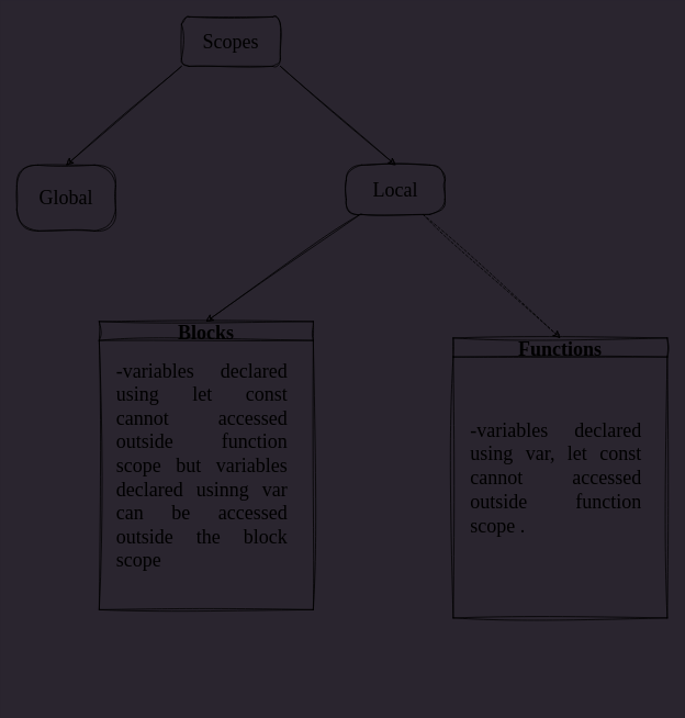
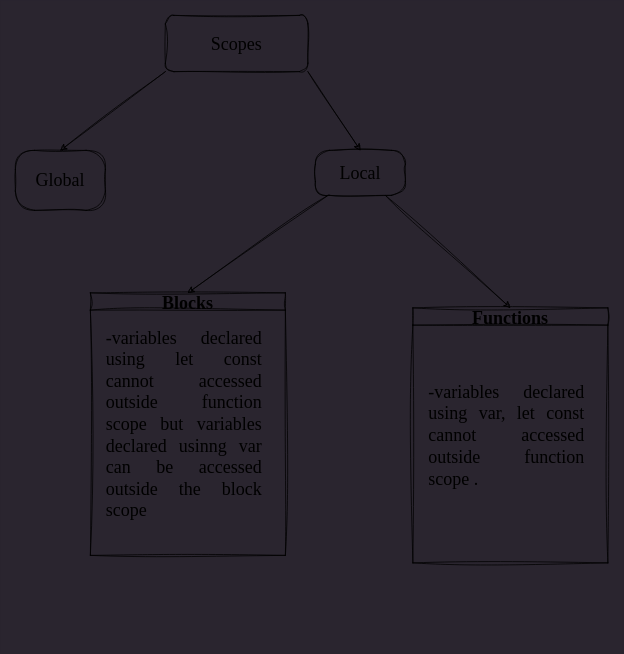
  <mxCell id="0" />
  <mxCell id="1" parent="0" />
  <mxCell id="2" value="" style="edgeStyle=none;html=1;exitX=0;exitY=1;exitDx=0;exitDy=0;entryX=0.5;entryY=0;entryDx=0;entryDy=0;fillColor=none;sketch=1;curveFitting=1;jiggle=2;" edge="1" parent="1" source="8" target="4"><mxGeometry relative="1" as="geometry" /></mxCell>
  <mxCell id="3" value="" style="edgeStyle=none;html=1;exitX=1;exitY=1;exitDx=0;exitDy=0;entryX=0.5;entryY=0;entryDx=0;entryDy=0;fillColor=none;sketch=1;curveFitting=1;jiggle=2;" edge="1" parent="1" source="8" target="7"><mxGeometry relative="1" as="geometry" /></mxCell>
  <mxCell id="4" value="&lt;font face=&quot;Times New Roman&quot; style=&quot;font-size: 24px;&quot;&gt;Global&lt;/font&gt;" style="rounded=1;whiteSpace=wrap;html=1;arcSize=32;fillColor=none;sketch=1;curveFitting=1;jiggle=2;" vertex="1" parent="1"><mxGeometry x="20" y="200" width="120" height="80" as="geometry" /></mxCell>
  <mxCell id="5" value="" style="edgeStyle=none;html=1;fontFamily=Times New Roman;fontSize=24;entryX=0.5;entryY=0;entryDx=0;entryDy=0;fillColor=none;sketch=1;curveFitting=1;jiggle=2;" edge="1" parent="1" source="7" target="9"><mxGeometry relative="1" as="geometry"><mxPoint x="387.692" y="330" as="targetPoint" /></mxGeometry></mxCell>
- <mxCell id="6" value="" style="edgeStyle=none;html=1;fontFamily=Times New Roman;fontSize=24;entryX=0.5;entryY=0;entryDx=0;entryDy=0;fillColor=none;sketch=1;curveFitting=1;jiggle=2;dashed=1;" edge="1" parent="1" source="7" target="11"><mxGeometry relative="1" as="geometry"><mxPoint x="690" y="420" as="targetPoint" /></mxGeometry></mxCell>
+ <mxCell id="6" value="" style="edgeStyle=none;html=1;fontFamily=Times New Roman;fontSize=24;entryX=0.5;entryY=0;entryDx=0;entryDy=0;fillColor=none;sketch=1;curveFitting=1;jiggle=2;" edge="1" parent="1" source="7" target="11"><mxGeometry relative="1" as="geometry"><mxPoint x="690" y="420" as="targetPoint" /></mxGeometry></mxCell>
  <mxCell id="7" value="&lt;font style=&quot;font-size: 24px;&quot; face=&quot;Times New Roman&quot;&gt;Local&lt;/font&gt;" style="whiteSpace=wrap;html=1;rounded=1;arcSize=31;fillColor=none;sketch=1;curveFitting=1;jiggle=2;" vertex="1" parent="1"><mxGeometry x="420" y="200" width="120" height="60" as="geometry" /></mxCell>
- <mxCell id="8" value="&lt;font style=&quot;font-size: 24px;&quot; face=&quot;Times New Roman&quot;&gt;Scopes&lt;/font&gt;" style="rounded=1;whiteSpace=wrap;html=1;fillColor=none;sketch=1;curveFitting=1;jiggle=2;" vertex="1" parent="1"><mxGeometry x="220" y="20" width="120" height="60" as="geometry" /></mxCell>
+ <mxCell id="8" value="&lt;font style=&quot;font-size: 24px;&quot; face=&quot;Times New Roman&quot;&gt;Scopes&lt;/font&gt;" style="rounded=1;whiteSpace=wrap;html=1;fillColor=none;sketch=1;curveFitting=1;jiggle=2;" vertex="1" parent="1"><mxGeometry x="220" y="20" width="190" height="75" as="geometry" /></mxCell>
  <mxCell id="9" value="Blocks" style="swimlane;fontFamily=Times New Roman;fontSize=24;fillColor=none;sketch=1;curveFitting=1;jiggle=2;" vertex="1" parent="1"><mxGeometry x="120" y="390" width="260" height="350" as="geometry" /></mxCell>
  <mxCell id="10" value="&lt;br&gt;&lt;div style=&quot;text-align: justify;&quot;&gt;-variables declared using let const cannot accessed outside function scope but variables declared usinng var can be accessed outside the block scope&amp;nbsp;&lt;/div&gt;&lt;div style=&quot;text-align: justify;&quot;&gt;&lt;br&gt;&lt;/div&gt;" style="text;html=1;fillColor=none;align=center;verticalAlign=middle;whiteSpace=wrap;rounded=0;fontFamily=Times New Roman;fontSize=24;sketch=1;curveFitting=1;jiggle=2;" vertex="1" parent="9"><mxGeometry x="20" y="-95" width="210" height="540" as="geometry" /></mxCell>
  <mxCell id="11" value="Functions" style="swimlane;fontFamily=Times New Roman;fontSize=24;fillColor=none;sketch=1;curveFitting=1;jiggle=2;" vertex="1" parent="1"><mxGeometry x="550" y="410" width="260" height="340" as="geometry" /></mxCell>
  <mxCell id="12" value="&lt;br&gt;&lt;div style=&quot;text-align: justify;&quot;&gt;-variables declared using var, let const cannot accessed outside function scope .&lt;/div&gt;&lt;div style=&quot;text-align: justify;&quot;&gt;&lt;br&gt;&lt;/div&gt;" style="text;html=1;fillColor=none;align=center;verticalAlign=middle;whiteSpace=wrap;rounded=0;fontFamily=Times New Roman;fontSize=24;sketch=1;curveFitting=1;jiggle=2;" vertex="1" parent="11"><mxGeometry x="20" y="-100" width="210" height="540" as="geometry" /></mxCell>
